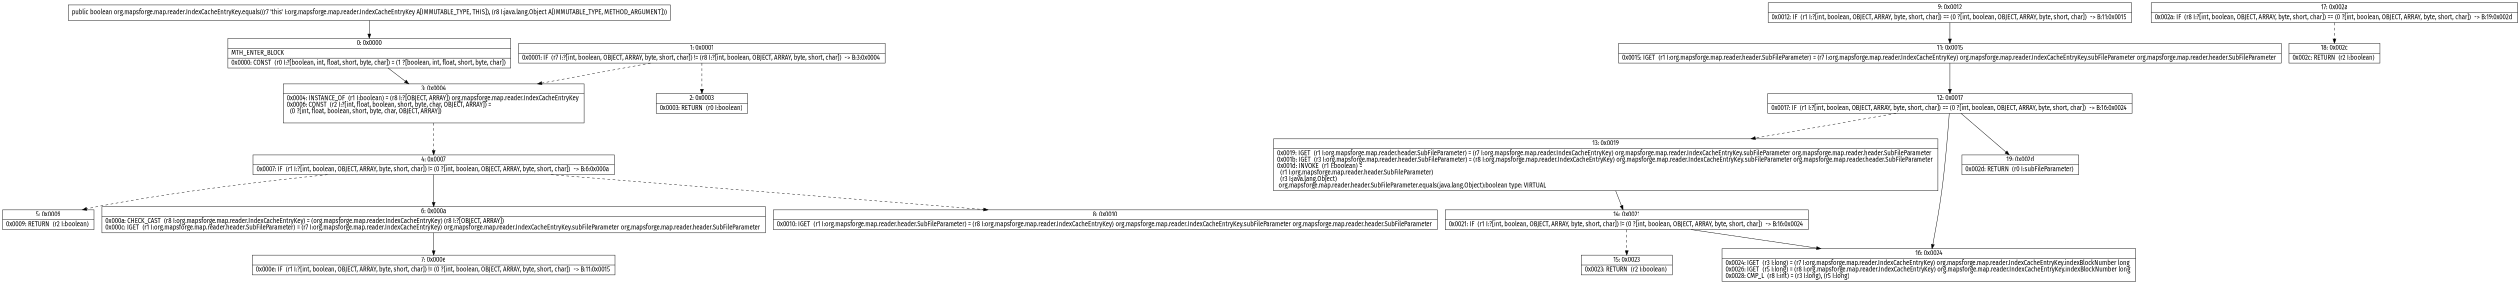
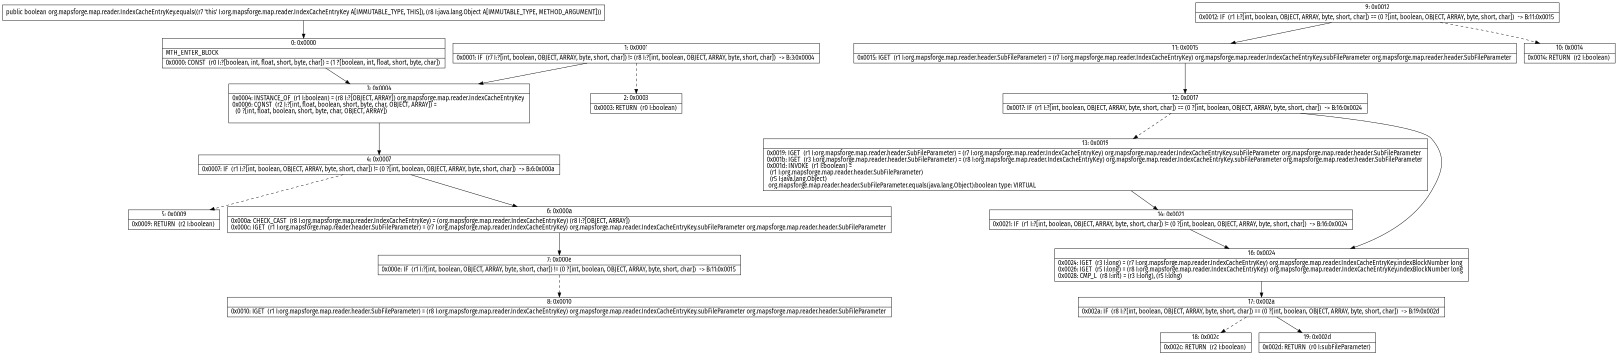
  digraph {
    fontname="Fira Sans"
    node [fontname="Fira Sans" shape=record]
    edge [fontname="Fira Sans"]
    n1 [label="{0\:\ 0x0000|MTH_ENTER_BLOCK\l|0x0000: CONST  (r0 I:?[boolean, int, float, short, byte, char]) = (1 ?[boolean, int, float, short, byte, char]) \l}"]
    n2 [label="{3\:\ 0x0004|0x0004: INSTANCE_OF  (r1 I:boolean) = (r8 I:?[OBJECT, ARRAY]) org.mapsforge.map.reader.IndexCacheEntryKey \l0x0006: CONST  (r2 I:?[int, float, boolean, short, byte, char, OBJECT, ARRAY]) = \l  (0 ?[int, float, boolean, short, byte, char, OBJECT, ARRAY])\l \l}"]
    n3 [label="{1\:\ 0x0001|0x0001: IF  (r7 I:?[int, boolean, OBJECT, ARRAY, byte, short, char]) != (r8 I:?[int, boolean, OBJECT, ARRAY, byte, short, char])  \-\> B:3:0x0004 \l}"]
    n4 [label="{2\:\ 0x0003|0x0003: RETURN  (r0 I:boolean) \l}"]
    n5 [label="{4\:\ 0x0007|0x0007: IF  (r1 I:?[int, boolean, OBJECT, ARRAY, byte, short, char]) != (0 ?[int, boolean, OBJECT, ARRAY, byte, short, char])  \-\> B:6:0x000a \l}"]
    n6 [label="{5\:\ 0x0009|0x0009: RETURN  (r2 I:boolean) \l}"]
    n7 [label="{6\:\ 0x000a|0x000a: CHECK_CAST  (r8 I:org.mapsforge.map.reader.IndexCacheEntryKey) = (org.mapsforge.map.reader.IndexCacheEntryKey) (r8 I:?[OBJECT, ARRAY]) \l0x000c: IGET  (r1 I:org.mapsforge.map.reader.header.SubFileParameter) = (r7 I:org.mapsforge.map.reader.IndexCacheEntryKey) org.mapsforge.map.reader.IndexCacheEntryKey.subFileParameter org.mapsforge.map.reader.header.SubFileParameter \l}"]
    n8 [label="{7\:\ 0x000e|0x000e: IF  (r1 I:?[int, boolean, OBJECT, ARRAY, byte, short, char]) != (0 ?[int, boolean, OBJECT, ARRAY, byte, short, char])  \-\> B:11:0x0015 \l}"]
    n9 [label="{8\:\ 0x0010|0x0010: IGET  (r1 I:org.mapsforge.map.reader.header.SubFileParameter) = (r8 I:org.mapsforge.map.reader.IndexCacheEntryKey) org.mapsforge.map.reader.IndexCacheEntryKey.subFileParameter org.mapsforge.map.reader.header.SubFileParameter \l}"]
    n10 [label="{11\:\ 0x0015|0x0015: IGET  (r1 I:org.mapsforge.map.reader.header.SubFileParameter) = (r7 I:org.mapsforge.map.reader.IndexCacheEntryKey) org.mapsforge.map.reader.IndexCacheEntryKey.subFileParameter org.mapsforge.map.reader.header.SubFileParameter \l}"]
    n11 [label="{12\:\ 0x0017|0x0017: IF  (r1 I:?[int, boolean, OBJECT, ARRAY, byte, short, char]) == (0 ?[int, boolean, OBJECT, ARRAY, byte, short, char])  \-\> B:16:0x0024 \l}"]
    n12 [label="{9\:\ 0x0012|0x0012: IF  (r1 I:?[int, boolean, OBJECT, ARRAY, byte, short, char]) == (0 ?[int, boolean, OBJECT, ARRAY, byte, short, char])  \-\> B:11:0x0015 \l}"]
-   n14 [label="{13\:\ 0x0019|0x0019: IGET  (r1 I:org.mapsforge.map.reader.header.SubFileParameter) = (r7 I:org.mapsforge.map.reader.IndexCacheEntryKey) org.mapsforge.map.reader.IndexCacheEntryKey.subFileParameter org.mapsforge.map.reader.header.SubFileParameter \l0x001b: IGET  (r3 I:org.mapsforge.map.reader.header.SubFileParameter) = (r8 I:org.mapsforge.map.reader.IndexCacheEntryKey) org.mapsforge.map.reader.IndexCacheEntryKey.subFileParameter org.mapsforge.map.reader.header.SubFileParameter \l0x001d: INVOKE  (r1 I:boolean) = \l  (r1 I:org.mapsforge.map.reader.header.SubFileParameter)\l  (r3 I:java.lang.Object)\l org.mapsforge.map.reader.header.SubFileParameter.equals(java.lang.Object):boolean type: VIRTUAL \l}"]
+   n13 [label="{10\:\ 0x0014|0x0014: RETURN  (r2 I:boolean) \l}"]
+   n14 [label="{13\:\ 0x0019|0x0019: IGET  (r1 I:org.mapsforge.map.reader.header.SubFileParameter) = (r7 I:org.mapsforge.map.reader.IndexCacheEntryKey) org.mapsforge.map.reader.IndexCacheEntryKey.subFileParameter org.mapsforge.map.reader.header.SubFileParameter \l0x001b: IGET  (r3 I:org.mapsforge.map.reader.header.SubFileParameter) = (r8 I:org.mapsforge.map.reader.IndexCacheEntryKey) org.mapsforge.map.reader.IndexCacheEntryKey.subFileParameter org.mapsforge.map.reader.header.SubFileParameter \l0x001d: INVOKE  (r1 I:boolean) = \l  (r1 I:org.mapsforge.map.reader.header.SubFileParameter)\l  (r5 I:java.lang.Object)\l org.mapsforge.map.reader.header.SubFileParameter.equals(java.lang.Object):boolean type: VIRTUAL \l}"]
    n15 [label="{16\:\ 0x0024|0x0024: IGET  (r3 I:long) = (r7 I:org.mapsforge.map.reader.IndexCacheEntryKey) org.mapsforge.map.reader.IndexCacheEntryKey.indexBlockNumber long \l0x0026: IGET  (r5 I:long) = (r8 I:org.mapsforge.map.reader.IndexCacheEntryKey) org.mapsforge.map.reader.IndexCacheEntryKey.indexBlockNumber long \l0x0028: CMP_L  (r8 I:int) = (r3 I:long), (r5 I:long) \l}"]
    n16 [label="{14\:\ 0x0021|0x0021: IF  (r1 I:?[int, boolean, OBJECT, ARRAY, byte, short, char]) != (0 ?[int, boolean, OBJECT, ARRAY, byte, short, char])  \-\> B:16:0x0024 \l}"]
    n17 [label="{17\:\ 0x002a|0x002a: IF  (r8 I:?[int, boolean, OBJECT, ARRAY, byte, short, char]) == (0 ?[int, boolean, OBJECT, ARRAY, byte, short, char])  \-\> B:19:0x002d \l}"]
-   n18 [label="{15\:\ 0x0023|0x0023: RETURN  (r2 I:boolean) \l}"]
    n19 [label="{18\:\ 0x002c|0x002c: RETURN  (r2 I:boolean) \l}"]
    n20 [label="{19\:\ 0x002d|0x002d: RETURN  (r0 I:subFileParameter) \l}"]
    n21 [label="{public boolean org.mapsforge.map.reader.IndexCacheEntryKey.equals((r7 'this' I:org.mapsforge.map.reader.IndexCacheEntryKey A[IMMUTABLE_TYPE, THIS]), (r8 I:java.lang.Object A[IMMUTABLE_TYPE, METHOD_ARGUMENT])) }"]
    n1 -> n2
-   n2 -> n5 [style=dashed]
-   n3 -> n2 [style=dashed]
+   n2 -> n5
+   n3 -> n2
    n3 -> n4 [style=dashed]
    n5 -> n6 [style=dashed]
    n5 -> n7
    n7 -> n8
-   n5 -> n9 [style=dashed]
+   n8 -> n9 [style=dashed]
    n10 -> n11
    n11 -> n14 [style=dashed]
    n11 -> n15
    n12 -> n10
+   n12 -> n13 [style=dashed]
    n14 -> n16
+   n15 -> n17
    n16 -> n15
-   n16 -> n18 [style=dashed]
    n17 -> n19 [style=dashed]
-   n11 -> n20
+   n17 -> n20
    n21 -> n1
  }
